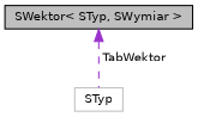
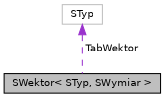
  digraph {
    node [fontname=Helvetica fontsize=10 shape=record style=filled]
    n1 [color=black fillcolor=grey75 fontcolor=black height=0.2 label="SWektor\< STyp, SWymiar \>" width=0.4]
    n2 [color=grey75 fillcolor=white height=0.2 label=STyp width=0.4]
-   n1 -> n2 [color=darkorchid3 dir=back fontname=Helvetica fontsize=10 label=" TabWektor" labelfontname=Helvetica labelfontsize=10 style=dashed]
+   n2 -> n1 [color=darkorchid3 dir=back fontname=Helvetica fontsize=10 label=" TabWektor" labelfontname=Helvetica labelfontsize=10 style=dashed]
  }
